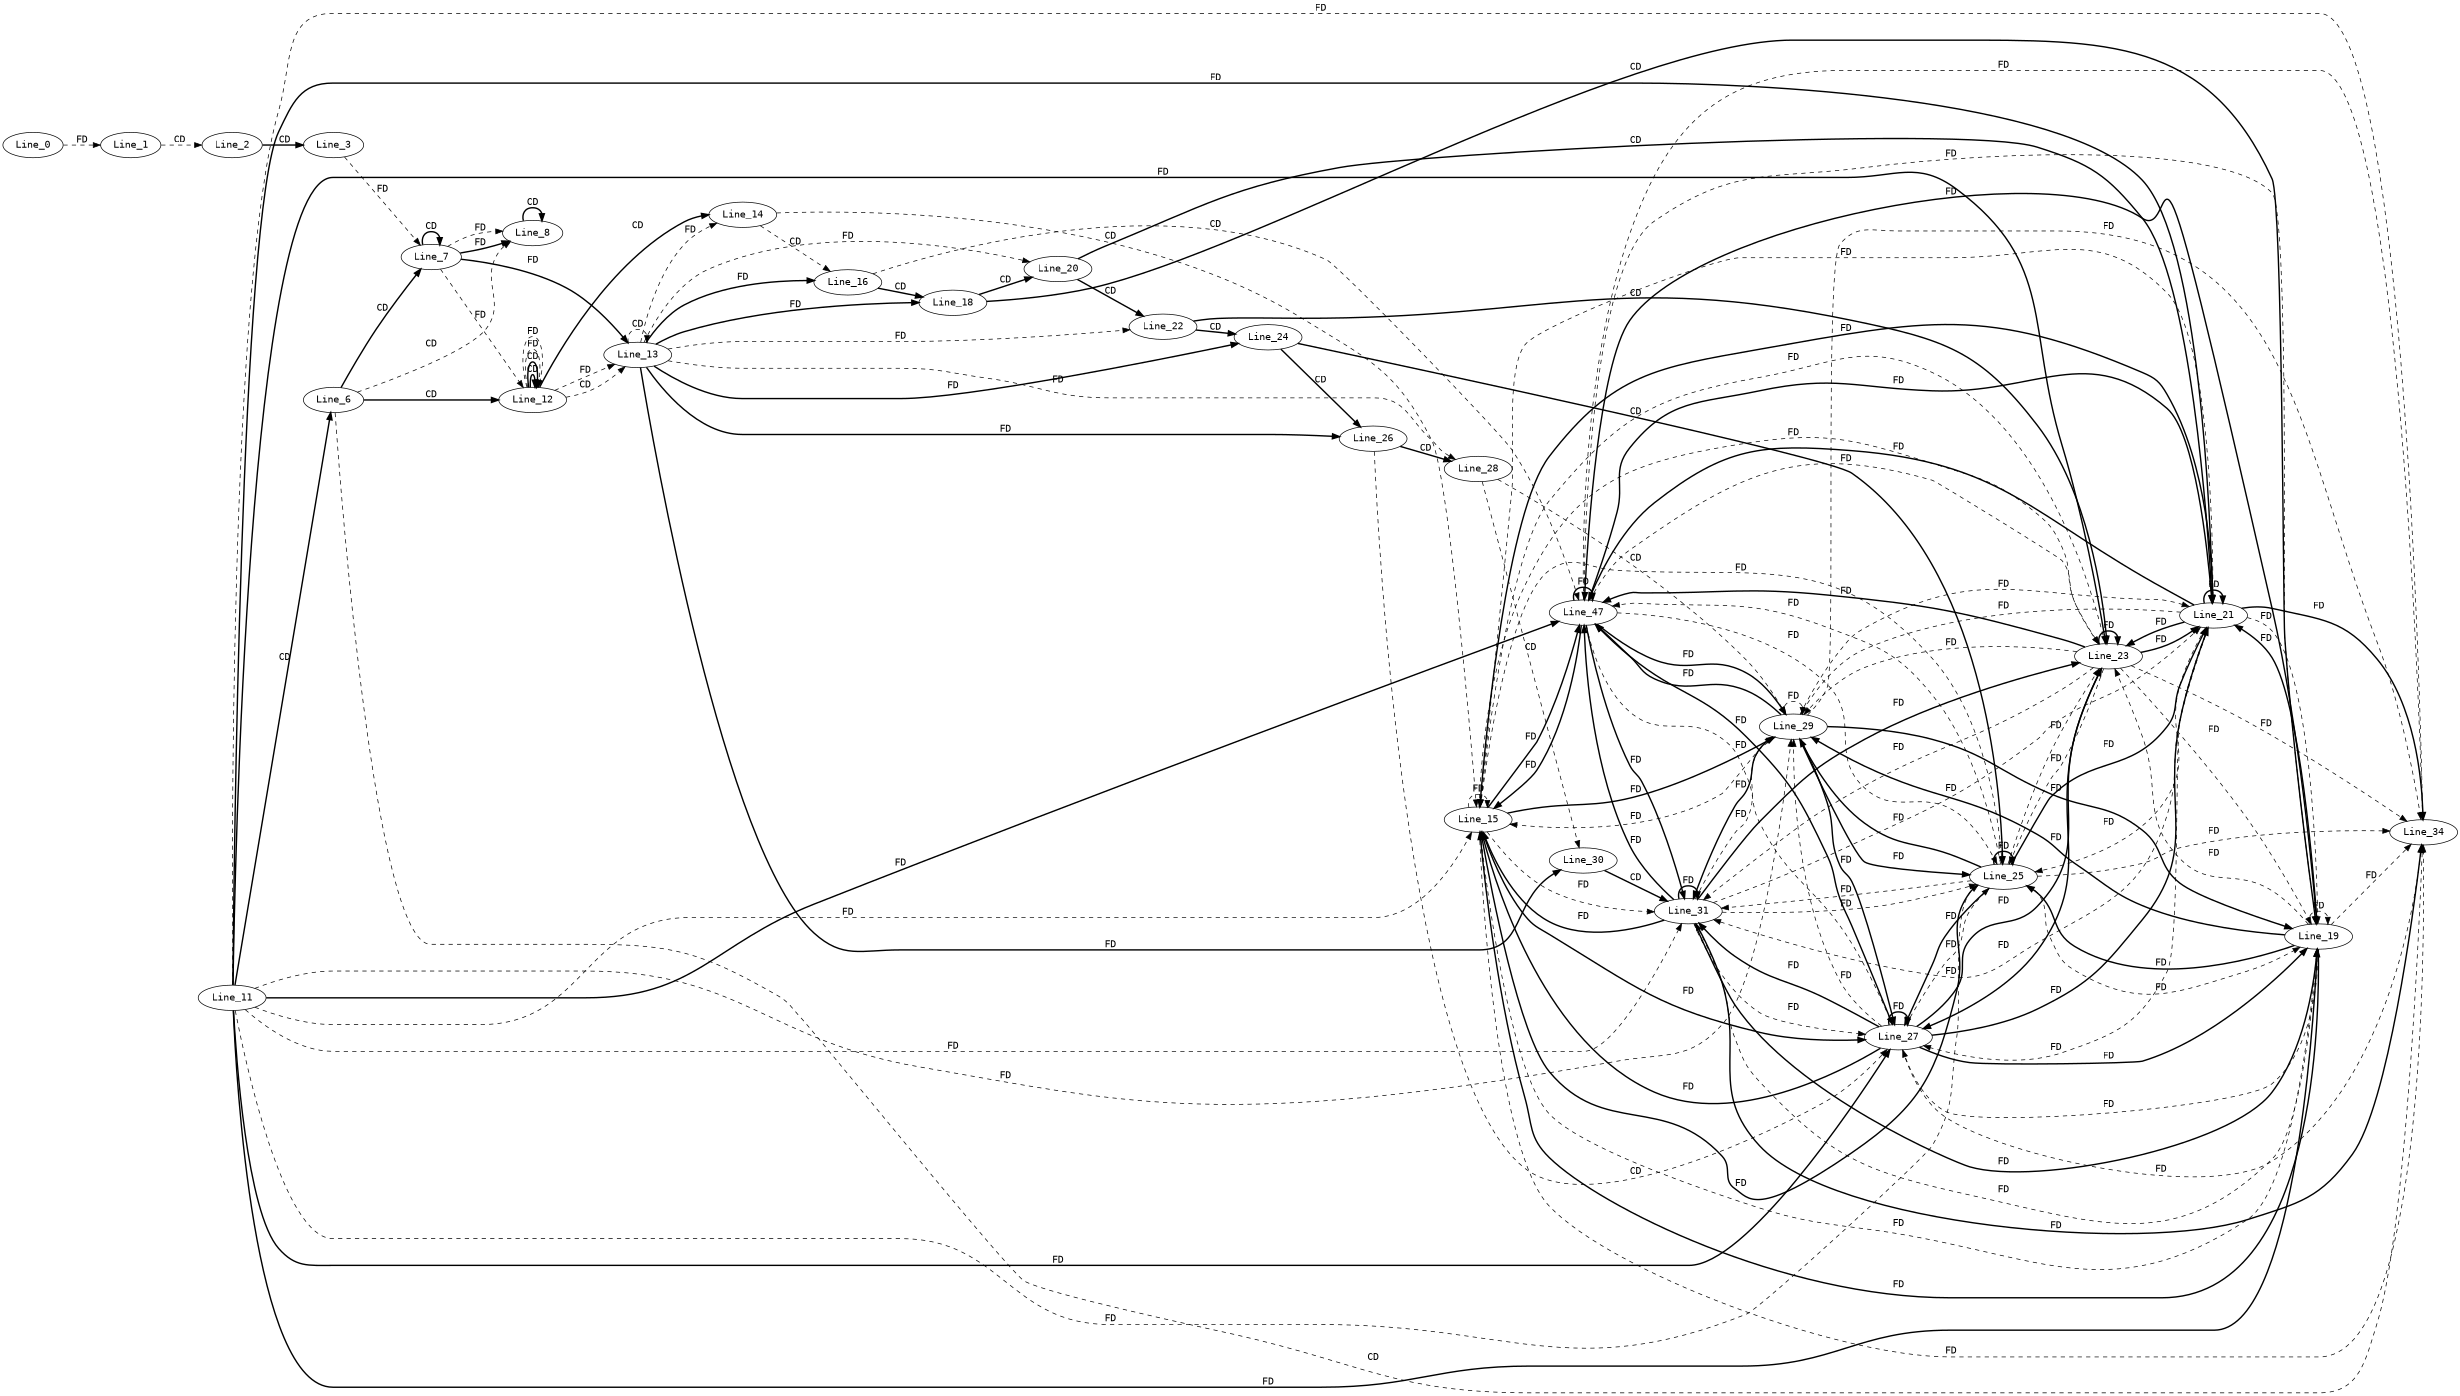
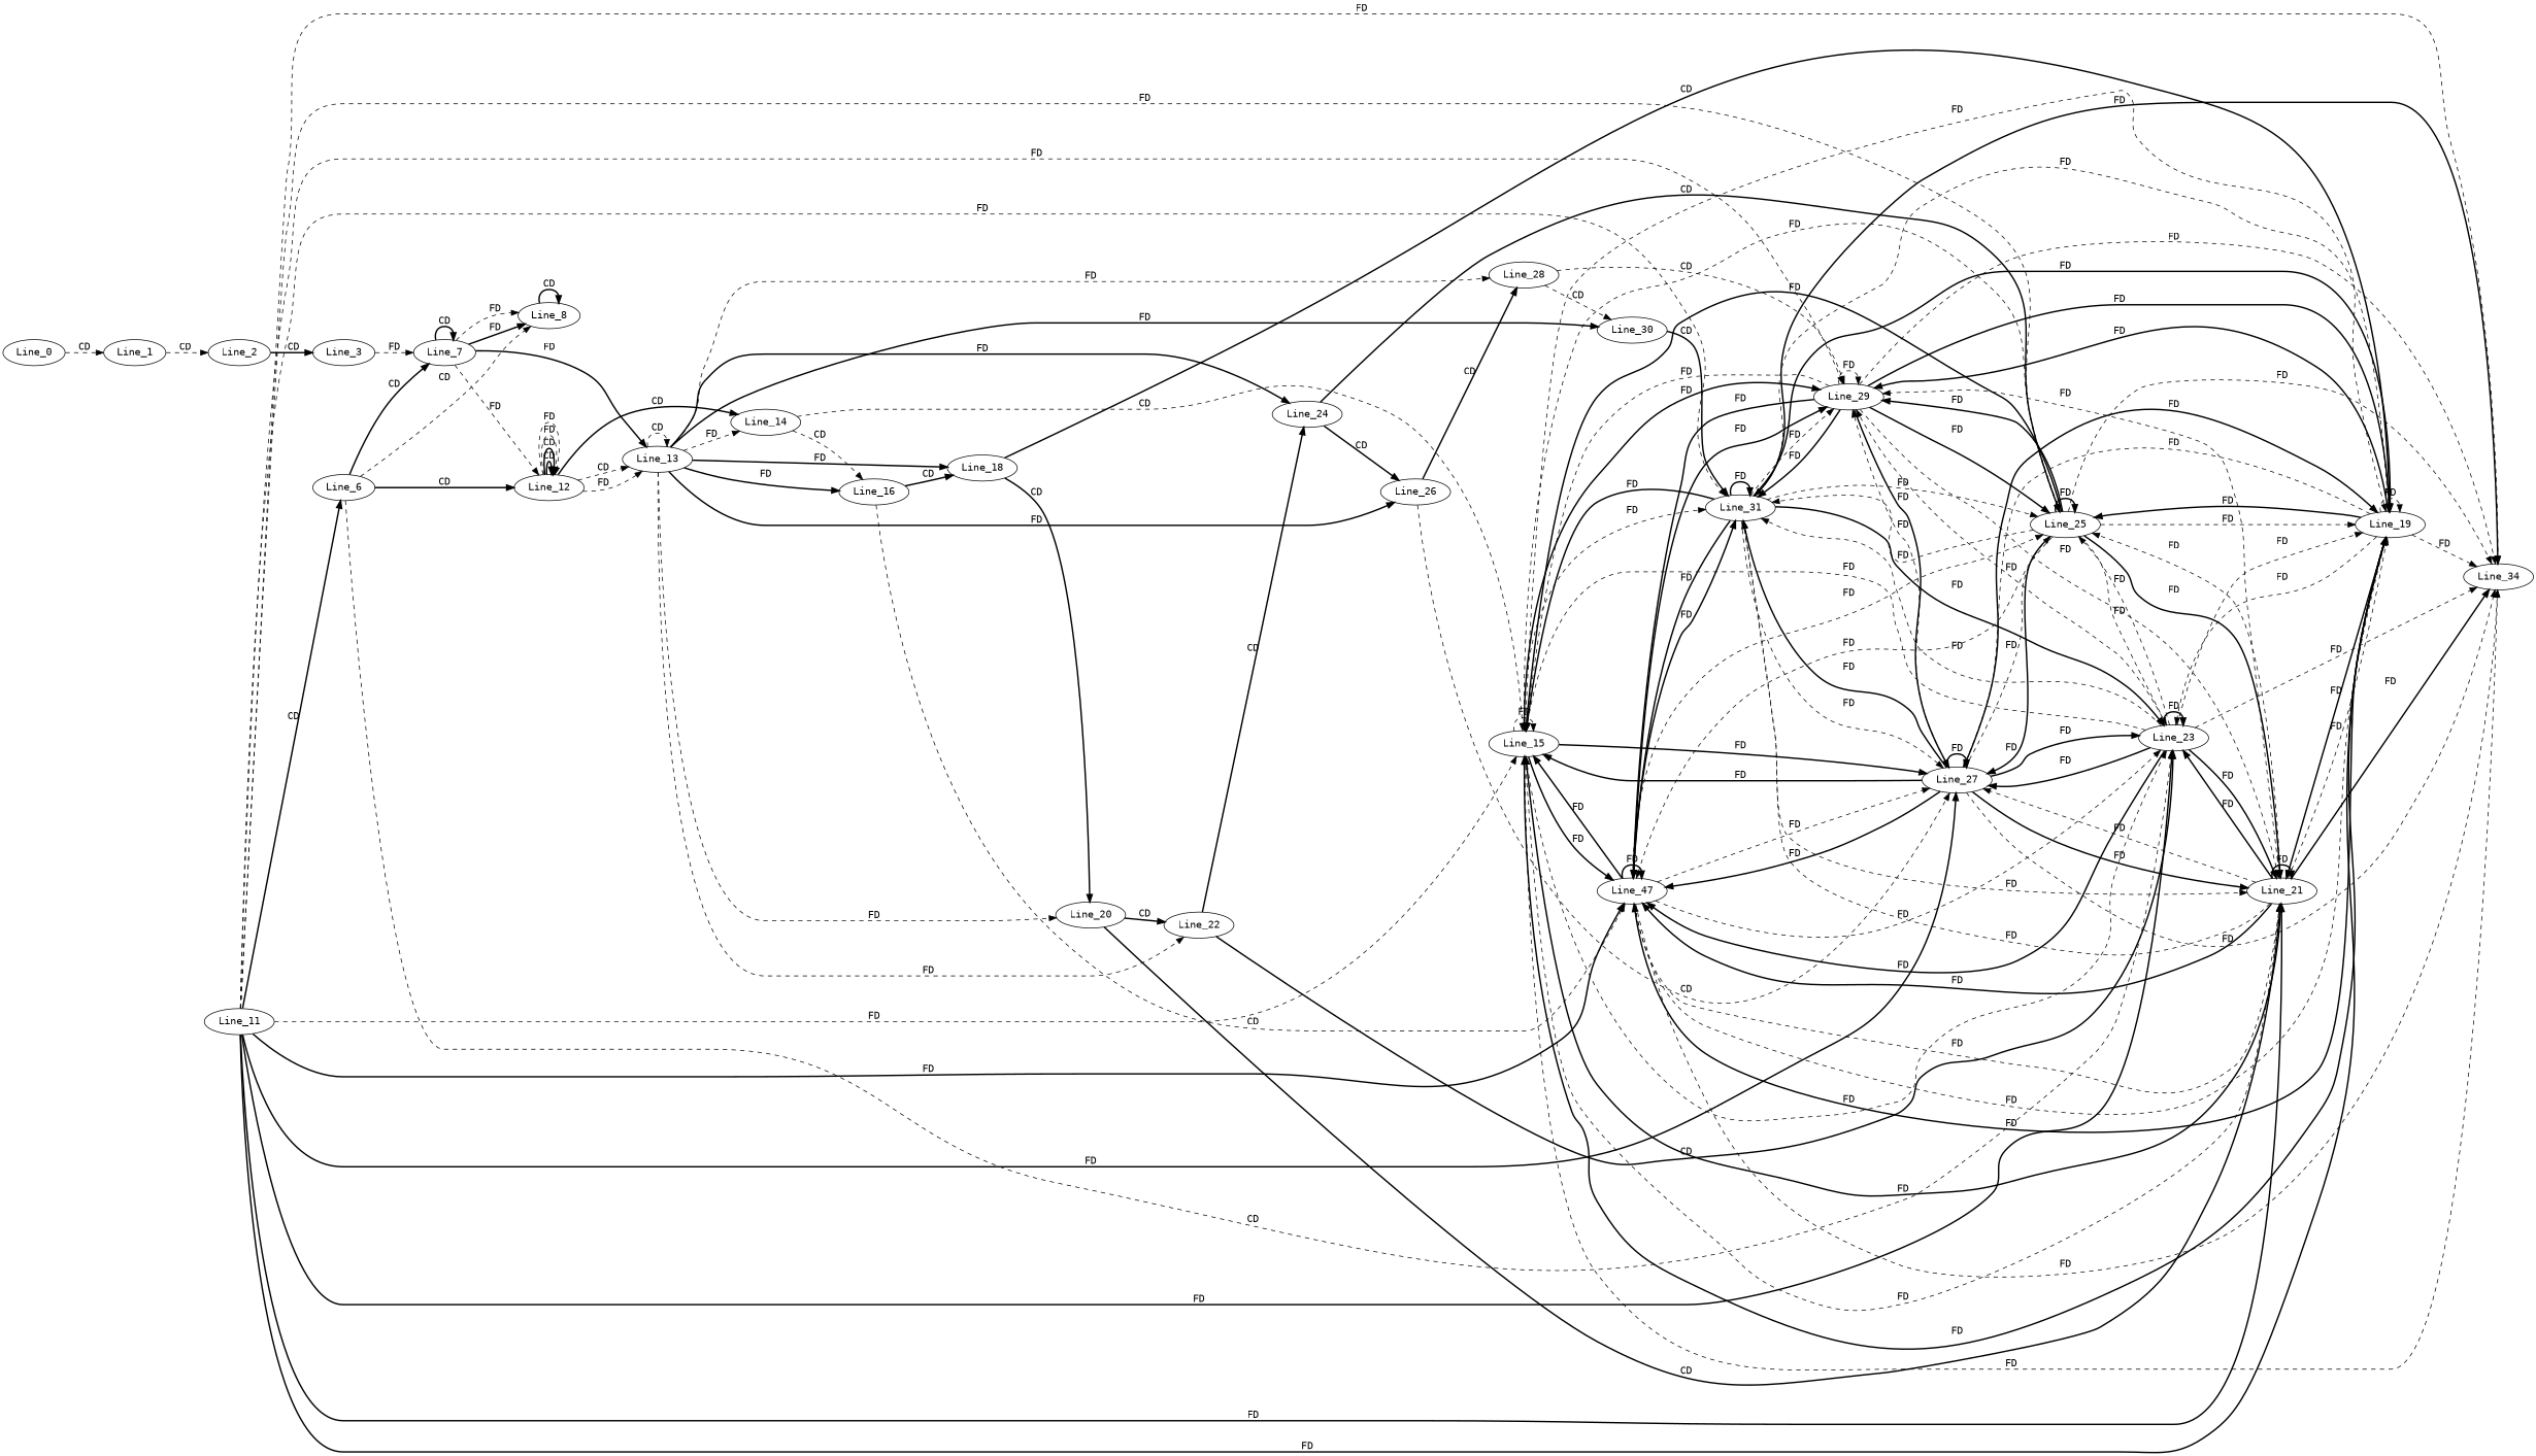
  digraph {
    fontname="DejaVu Sans Mono"
    rankdir=LR
    node [fontname="DejaVu Sans Mono"]
    edge [fontname="DejaVu Sans Mono" style=bold]
    Line_0
    Line_1
    Line_2
    Line_3
    Line_7
    Line_8
    Line_12
    Line_13
    Line_6
    Line_34
    Line_11
    Line_15
    n13 [label=Line_47]
    Line_19
    Line_21
    Line_23
    Line_25
    Line_27
    Line_29
    Line_31
    Line_14
    Line_16
    Line_18
    Line_20
    Line_22
    Line_24
    Line_26
    Line_28
    Line_30
-   Line_0 -> Line_1 [label=FD style=dashed]
+   Line_0 -> Line_1 [label=CD style=dashed]
    Line_1 -> Line_2 [label=CD style=dashed]
    Line_2 -> Line_3 [label=CD]
    Line_3 -> Line_7 [label=FD style=dashed]
    Line_7 -> Line_7 [label=CD]
    Line_7 -> Line_8 [label=FD style=dashed]
    Line_7 -> Line_8 [label=FD]
    Line_7 -> Line_12 [label=FD style=dashed]
    Line_7 -> Line_13 [label=FD]
    Line_8 -> Line_8 [label=CD]
    Line_12 -> Line_12 [label=CD]
    Line_12 -> Line_12 [label=CD]
    Line_12 -> Line_12 [label=FD style=dashed]
    Line_12 -> Line_12 [label=FD style=dashed]
    Line_12 -> Line_13 [label=CD style=dashed]
    Line_12 -> Line_13 [label=FD style=dashed]
    Line_12 -> Line_14 [label=CD]
    Line_13 -> Line_13 [label=CD style=dashed]
    Line_13 -> Line_14 [label=FD style=dashed]
    Line_13 -> Line_16 [label=FD]
    Line_13 -> Line_18 [label=FD]
    Line_13 -> Line_20 [label=FD style=dashed]
    Line_13 -> Line_22 [label=FD style=dashed]
    Line_13 -> Line_24 [label=FD]
    Line_13 -> Line_26 [label=FD]
    Line_13 -> Line_28 [label=FD style=dashed]
    Line_13 -> Line_30 [label=FD]
    Line_6 -> Line_7 [label=CD]
    Line_6 -> Line_8 [label=CD style=dashed]
    Line_6 -> Line_12 [label=CD]
-   Line_6 -> Line_34 [label=CD style=dashed]
+   Line_6 -> Line_23 [label=CD style=dashed]
    Line_11 -> Line_6 [label=CD]
    Line_11 -> Line_34 [label=FD style=dashed]
    Line_11 -> Line_15 [label=FD style=dashed]
    Line_11 -> n13 [label=FD]
    Line_11 -> Line_19 [label=FD]
    Line_11 -> Line_21 [label=FD]
    Line_11 -> Line_23 [label=FD]
    Line_11 -> Line_25 [label=FD style=dashed]
    Line_11 -> Line_27 [label=FD]
    Line_11 -> Line_29 [label=FD style=dashed]
    Line_11 -> Line_31 [label=FD style=dashed]
    Line_15 -> Line_34 [label=FD style=dashed]
    Line_15 -> Line_15 [label=FD style=dashed]
    Line_15 -> n13 [label=FD]
    Line_15 -> Line_19 [label=FD style=dashed]
    Line_15 -> Line_21 [label=FD style=dashed]
    Line_15 -> Line_23 [label=FD style=dashed]
    Line_15 -> Line_25 [label=FD style=dashed]
    Line_15 -> Line_27 [label=FD]
    Line_15 -> Line_29 [label=FD]
    Line_15 -> Line_31 [label=FD style=dashed]
    n13 -> Line_34 [label=FD style=dashed]
    n13 -> Line_15 [label=FD]
    n13 -> n13 [label=FD]
    n13 -> Line_19 [label=FD style=dashed]
-   n13 -> Line_21 [label=FD]
+   n13 -> Line_21 [label=FD style=dashed]
    n13 -> Line_23 [label=FD style=dashed]
    n13 -> Line_25 [label=FD style=dashed]
    n13 -> Line_27 [label=FD style=dashed]
    n13 -> Line_29 [label=FD]
    n13 -> Line_31 [label=FD]
    Line_19 -> Line_34 [label=FD style=dashed]
    Line_19 -> Line_15 [label=FD]
    Line_19 -> n13 [label=FD]
    Line_19 -> Line_19 [label=FD style=dashed]
    Line_19 -> Line_21 [label=FD]
    Line_19 -> Line_23 [label=FD style=dashed]
    Line_19 -> Line_25 [label=FD]
    Line_19 -> Line_27 [label=FD style=dashed]
    Line_19 -> Line_29 [label=FD]
    Line_19 -> Line_31 [label=FD style=dashed]
    Line_21 -> Line_34 [label=FD]
    Line_21 -> Line_15 [label=FD]
    Line_21 -> n13 [label=FD]
    Line_21 -> Line_19 [label=FD style=dashed]
    Line_21 -> Line_21 [label=FD]
    Line_21 -> Line_23 [label=FD]
    Line_21 -> Line_25 [label=FD style=dashed]
    Line_21 -> Line_27 [label=FD style=dashed]
    Line_21 -> Line_29 [label=FD style=dashed]
    Line_21 -> Line_31 [label=FD style=dashed]
    Line_23 -> Line_34 [label=FD style=dashed]
    Line_23 -> Line_15 [label=FD style=dashed]
    Line_23 -> n13 [label=FD]
    Line_23 -> Line_19 [label=FD style=dashed]
    Line_23 -> Line_21 [label=FD]
    Line_23 -> Line_23 [label=FD]
    Line_23 -> Line_25 [label=FD style=dashed]
    Line_23 -> Line_27 [label=FD]
    Line_23 -> Line_29 [label=FD style=dashed]
    Line_23 -> Line_31 [label=FD style=dashed]
    Line_25 -> Line_34 [label=FD style=dashed]
    Line_25 -> Line_15 [label=FD]
    Line_25 -> n13 [label=FD style=dashed]
    Line_25 -> Line_19 [label=FD style=dashed]
    Line_25 -> Line_21 [label=FD]
    Line_25 -> Line_23 [label=FD style=dashed]
    Line_25 -> Line_25 [label=FD]
    Line_25 -> Line_27 [label=FD]
    Line_25 -> Line_29 [label=FD]
    Line_25 -> Line_31 [label=FD style=dashed]
    Line_27 -> Line_34 [label=FD style=dashed]
    Line_27 -> Line_15 [label=FD]
    Line_27 -> n13 [label=FD]
    Line_27 -> Line_19 [label=FD]
    Line_27 -> Line_21 [label=FD]
    Line_27 -> Line_23 [label=FD]
    Line_27 -> Line_25 [label=FD style=dashed]
    Line_27 -> Line_27 [label=FD]
    Line_27 -> Line_29 [label=FD style=dashed]
    Line_27 -> Line_31 [label=FD]
    Line_29 -> Line_34 [label=FD style=dashed]
    Line_29 -> Line_15 [label=FD style=dashed]
    Line_29 -> n13 [label=FD]
    Line_29 -> Line_19 [label=FD]
    Line_29 -> Line_21 [label=FD style=dashed]
    Line_29 -> Line_25 [label=FD]
    Line_29 -> Line_27 [label=FD]
    Line_29 -> Line_29 [label=FD style=dashed]
    Line_29 -> Line_31 [label=FD]
    Line_31 -> Line_34 [label=FD]
    Line_31 -> Line_15 [label=FD]
    Line_31 -> n13 [label=FD]
    Line_31 -> Line_19 [label=FD]
    Line_31 -> Line_21 [label=FD style=dashed]
    Line_31 -> Line_23 [label=FD]
    Line_31 -> Line_25 [label=FD style=dashed]
    Line_31 -> Line_27 [label=FD style=dashed]
    Line_31 -> Line_29 [label=FD style=dashed]
    Line_31 -> Line_31 [label=FD]
    Line_14 -> Line_15 [label=CD style=dashed]
    Line_14 -> Line_16 [label=CD style=dashed]
    Line_16 -> n13 [label=CD style=dashed]
    Line_16 -> Line_18 [label=CD]
    Line_18 -> Line_19 [label=CD]
    Line_18 -> Line_20 [label=CD]
    Line_20 -> Line_21 [label=CD]
    Line_20 -> Line_22 [label=CD]
    Line_22 -> Line_23 [label=CD]
    Line_22 -> Line_24 [label=CD]
    Line_24 -> Line_25 [label=CD]
    Line_24 -> Line_26 [label=CD]
    Line_26 -> Line_27 [label=CD style=dashed]
    Line_26 -> Line_28 [label=CD]
    Line_28 -> Line_29 [label=CD style=dashed]
    Line_28 -> Line_30 [label=CD style=dashed]
    Line_30 -> Line_31 [label=CD]
  }
